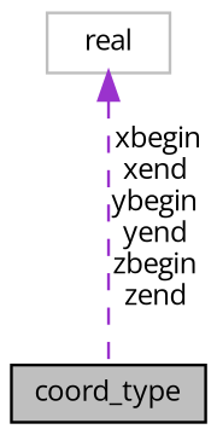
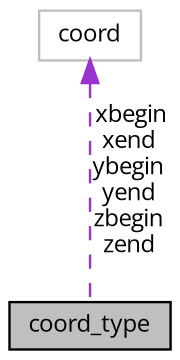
  digraph {
    fontname="Open Sans"
    node [fontname="Open Sans" fontsize=10 shape=record style=filled]
    n1 [color=black fillcolor=grey75 fontcolor=black height=0.2 label=coord_type width=0.4]
-   n2 [color=grey75 fillcolor=white height=0.2 label=real width=0.4]
+   n2 [color=grey75 fillcolor=white height=0.2 label=coord width=0.4]
    n2 -> n1 [color=darkorchid3 dir=back fontname="Open Sans" fontsize=10 label=" xbegin\nxend\nybegin\nyend\nzbegin\nzend" labelfontname=Helvetica labelfontsize=10 style=dashed]
  }
